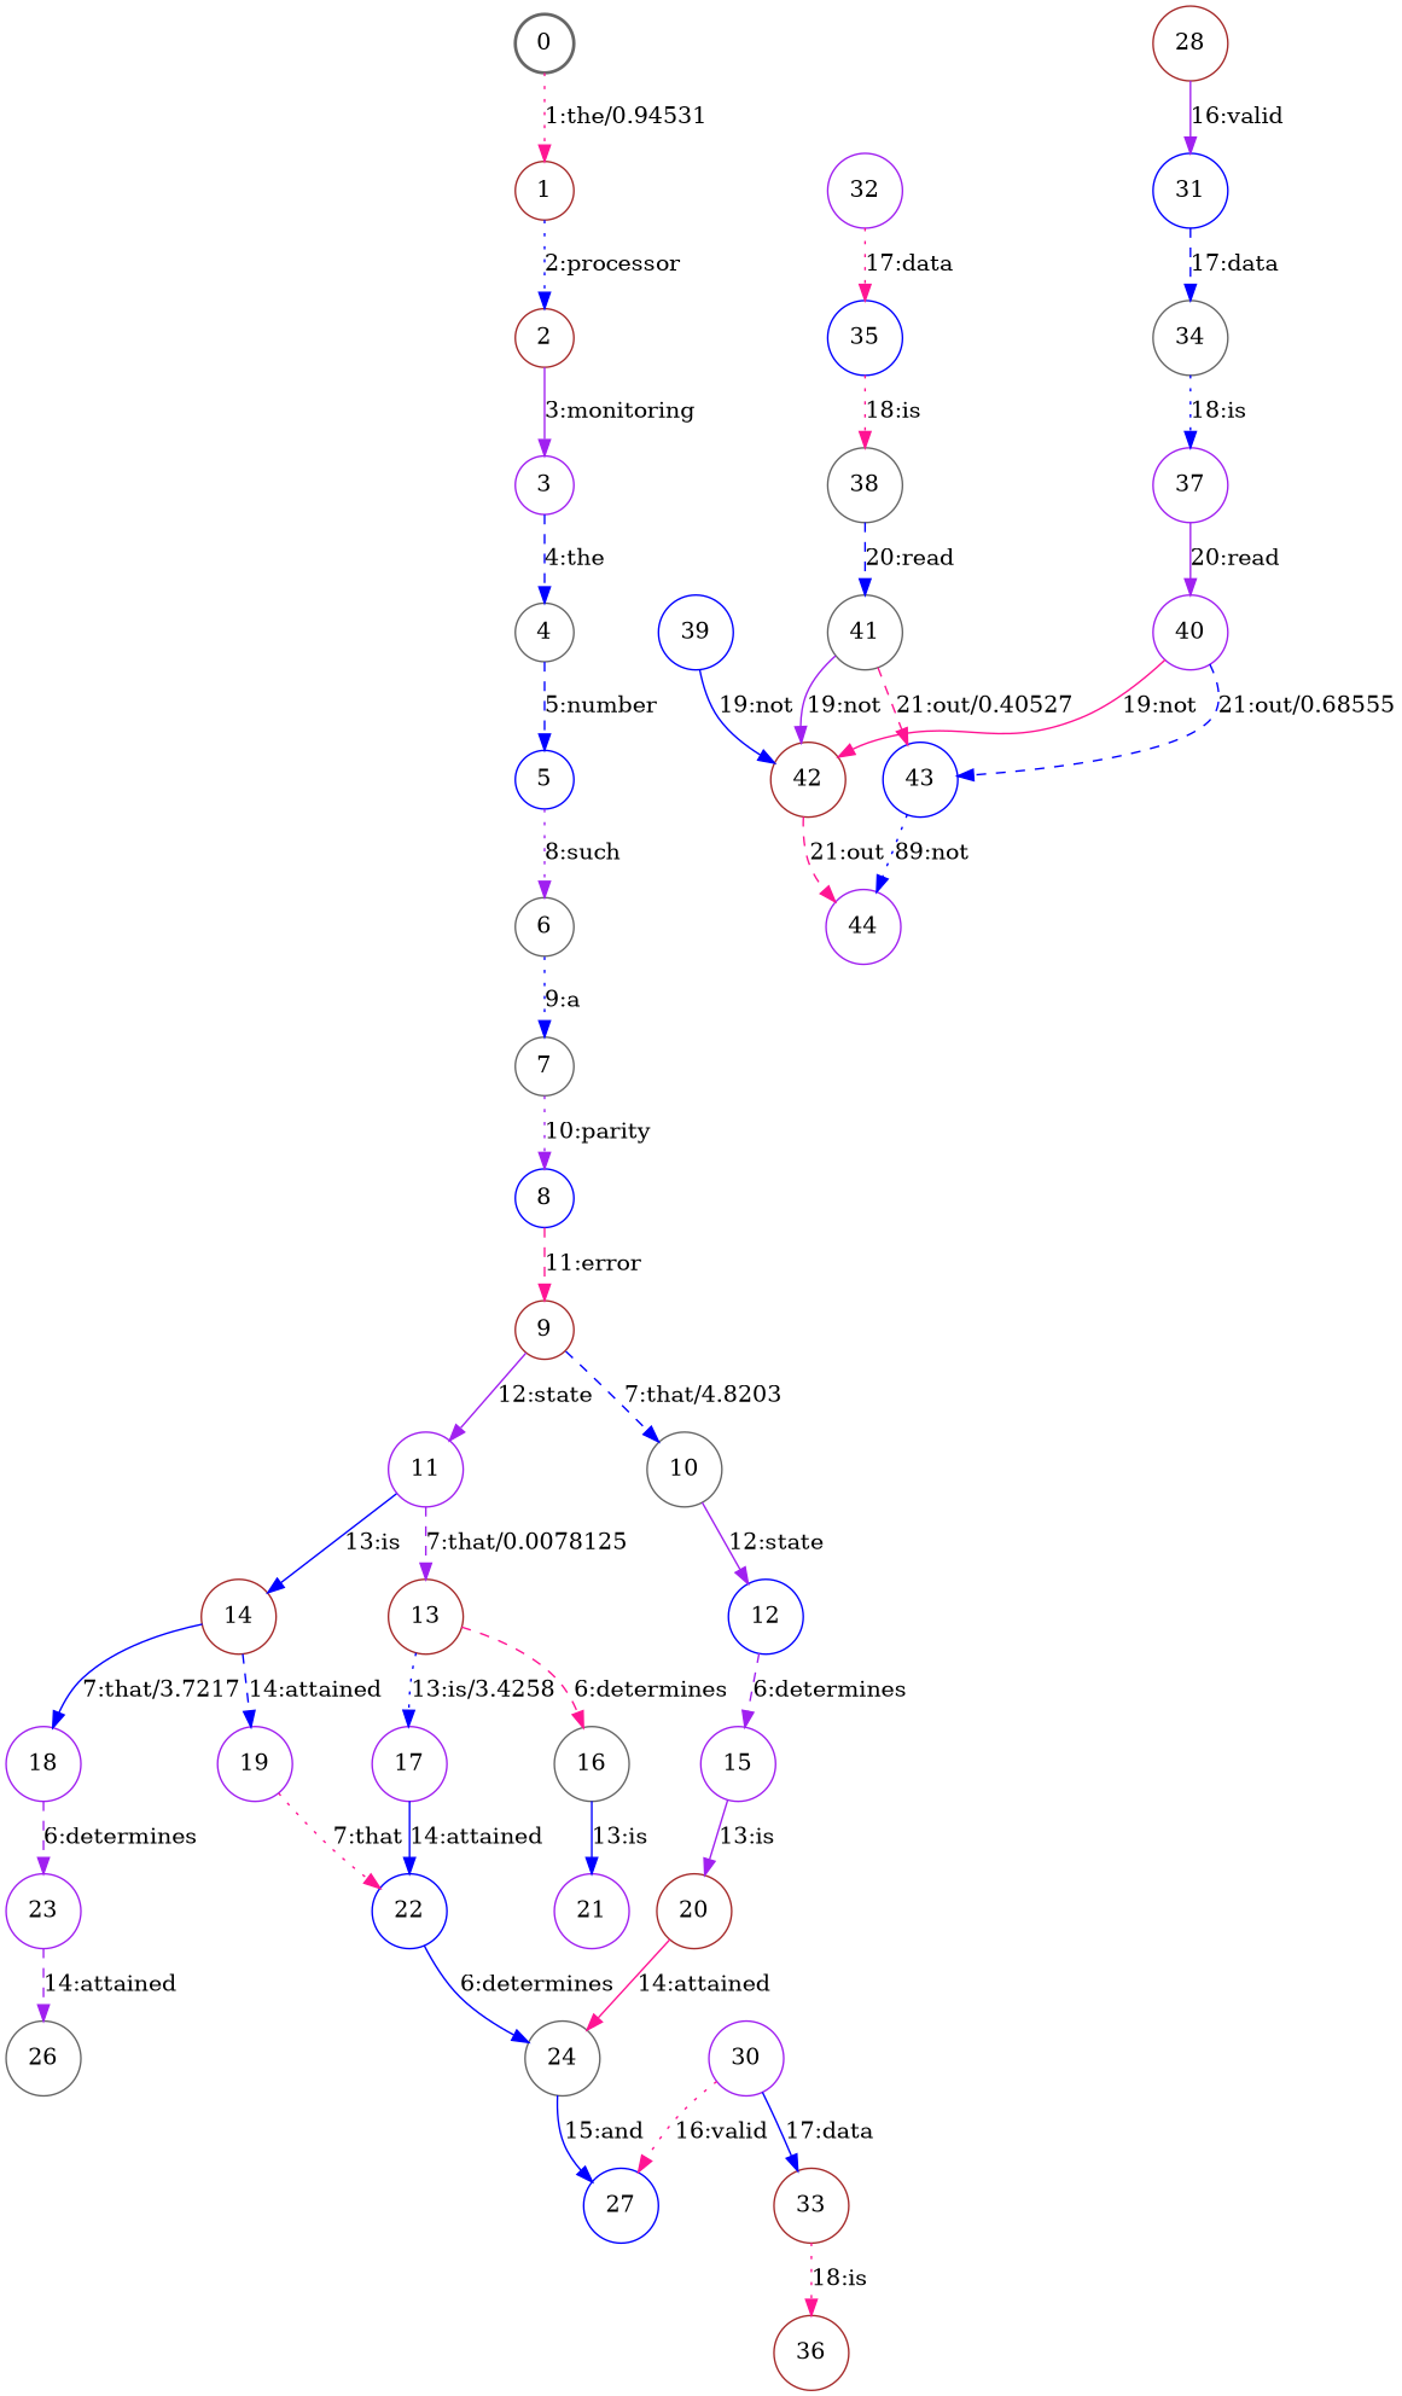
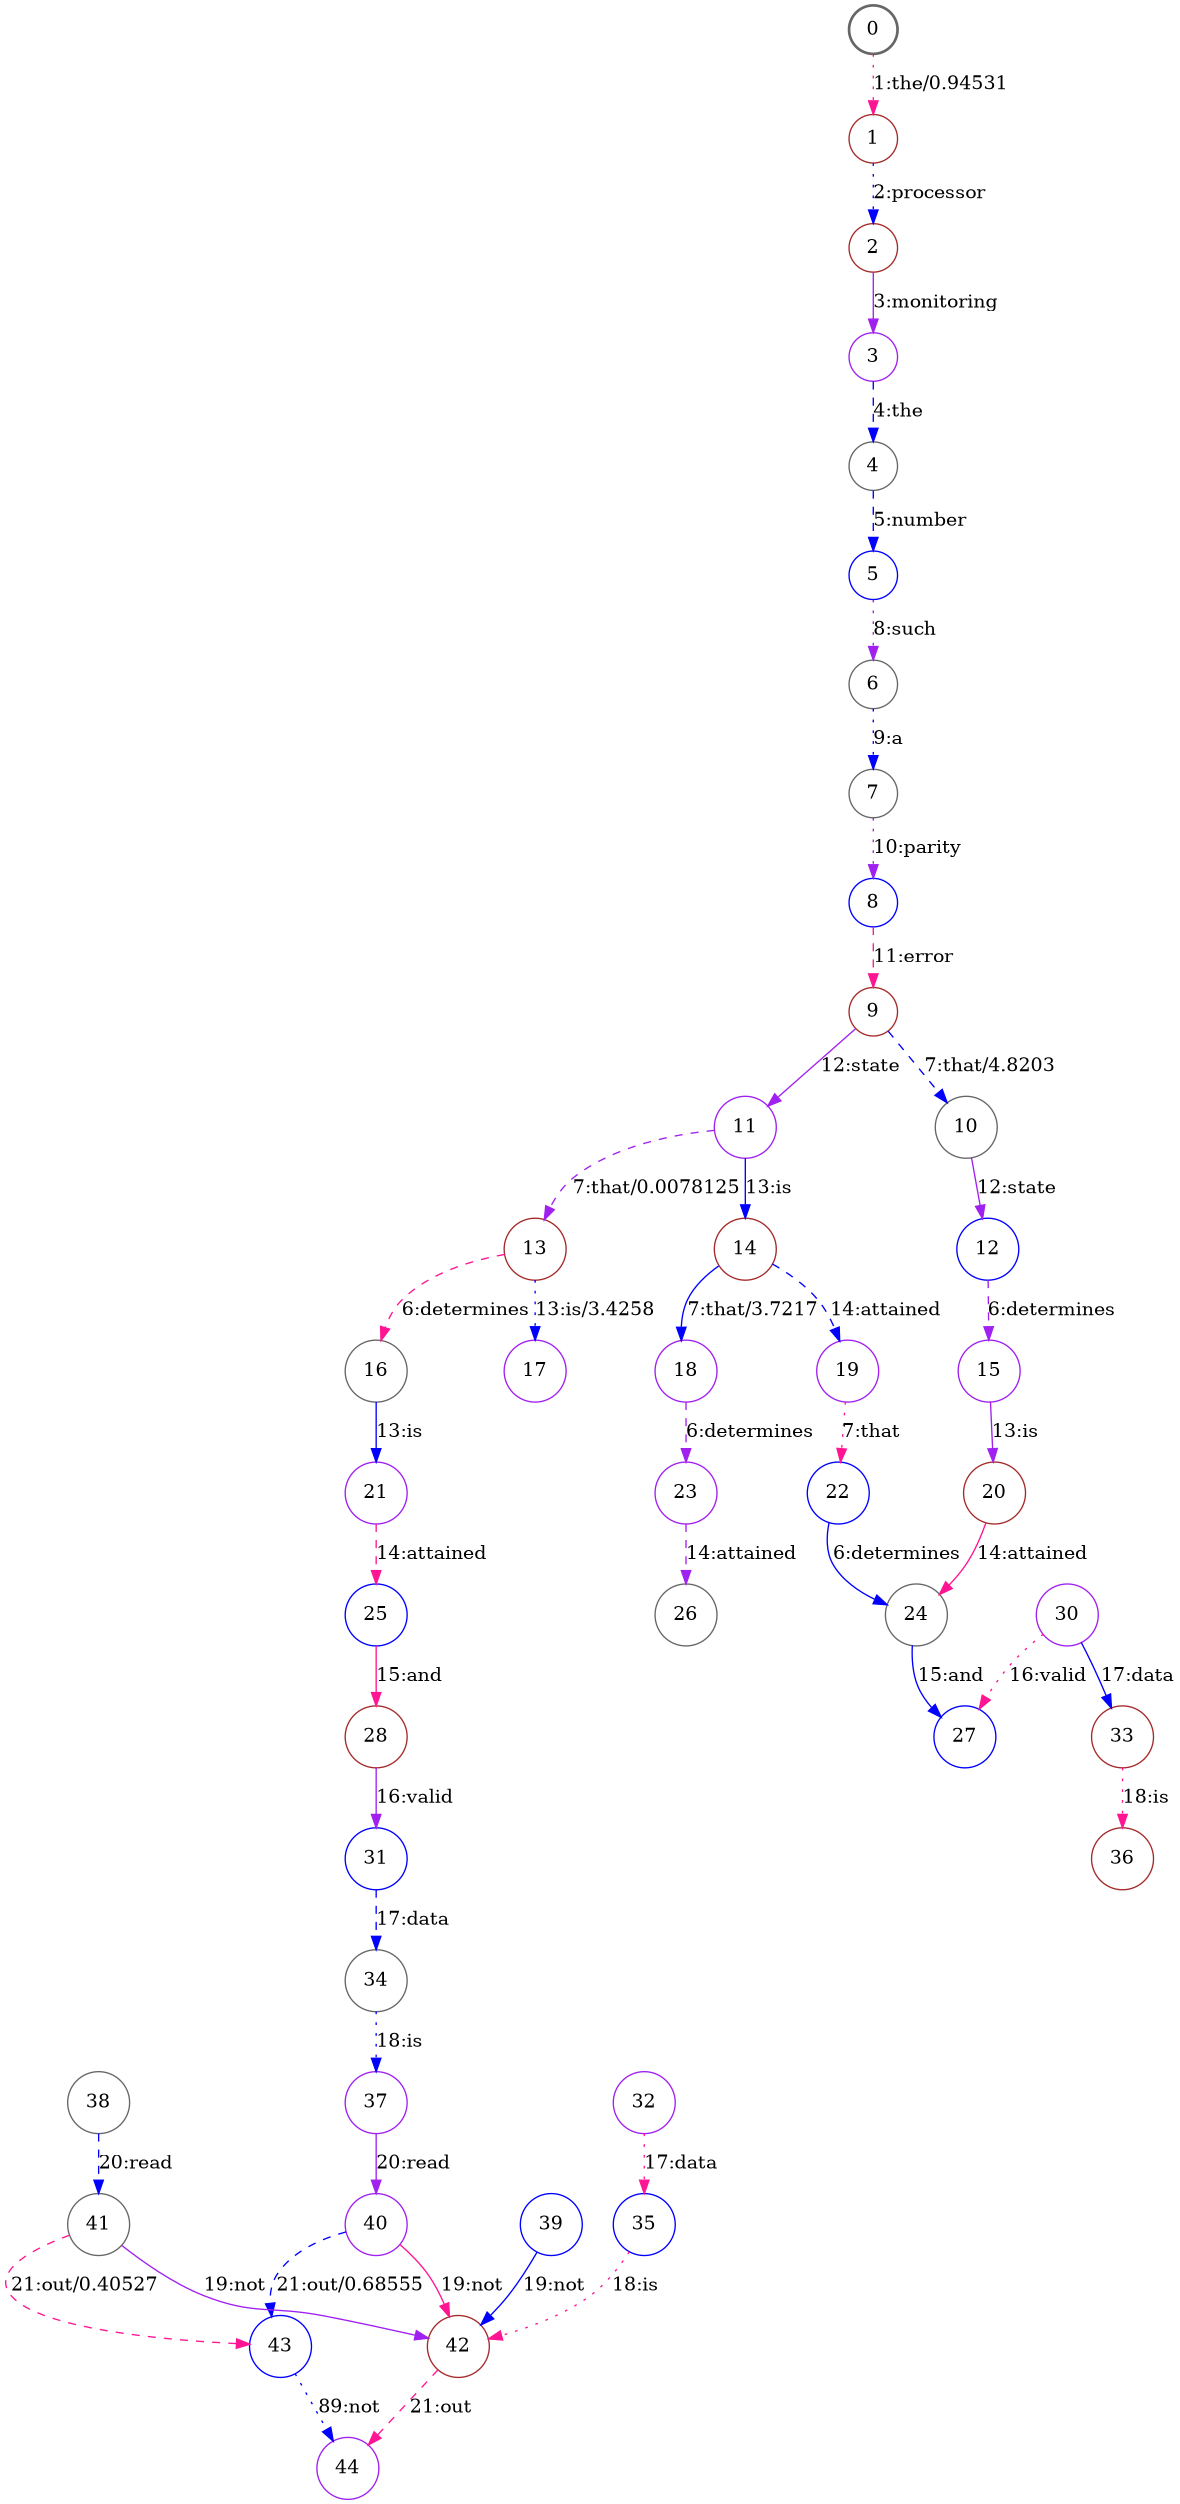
  digraph {
    nodesep=0.25
    rankdir=TB
    ranksep=0.4
    node [color=purple fontsize=14 shape=circle style=solid]
    edge [color=blue fontsize=14 style=solid]
    n1 [color=gray40 label=0 style=bold]
    n2 [color=brown label=1]
    n3 [color=brown label=2]
    n4 [label=3]
    n5 [color=gray40 label=4]
    n6 [color=blue label=5]
    n7 [color=gray40 label=6]
    n8 [color=gray40 label=7]
    n9 [color=blue label=8]
    n10 [color=brown label=9]
    n11 [color=gray40 label=10]
    n12 [label=11]
    n13 [color=blue label=12]
    n14 [color=brown label=13]
    n15 [color=brown label=14]
    n16 [label=15]
    n17 [color=gray40 label=16]
    n18 [label=17]
    n19 [label=18]
    n20 [label=19]
    n21 [color=brown label=20]
    n22 [label=21]
    n23 [color=blue label=22]
    n24 [label=23]
    n25 [color=gray40 label=24]
+   n26 [color=blue label=25]
    n27 [color=gray40 label=26]
    n28 [color=blue label=27]
    n29 [color=brown label=28]
    n30 [color=blue label=31]
    n31 [label=30]
    n32 [color=brown label=33]
    n33 [color=gray40 label=34]
    n34 [label=32]
    n35 [color=blue label=35]
    n36 [color=brown label=36]
    n37 [label=37]
    n38 [color=gray40 label=38]
    n39 [label=40]
    n40 [color=gray40 label=41]
    n41 [color=blue label=39]
    n42 [color=brown label=42]
    n43 [color=blue label=43]
    n44 [label=44]
    n1 -> n2 [color=deeppink label="1:the/0.94531" style=dotted]
    n2 -> n3 [label="2:processor" style=dotted]
    n3 -> n4 [color=purple label="3:monitoring"]
    n4 -> n5 [label="4:the" style=dashed]
    n5 -> n6 [label="5:number" style=dashed]
    n6 -> n7 [color=purple label="8:such" style=dotted]
    n7 -> n8 [label="9:a" style=dotted]
    n8 -> n9 [color=purple label="10:parity" style=dotted]
    n9 -> n10 [color=deeppink label="11:error" style=dashed]
    n10 -> n11 [label="7:that/4.8203" style=dashed]
    n10 -> n12 [color=purple label="12:state"]
    n11 -> n13 [color=purple label="12:state"]
    n12 -> n14 [color=purple label="7:that/0.0078125" style=dashed]
    n12 -> n15 [label="13:is"]
    n13 -> n16 [color=purple label="6:determines" style=dashed]
    n14 -> n17 [color=deeppink label="6:determines" style=dashed]
    n14 -> n18 [label="13:is/3.4258" style=dotted]
    n15 -> n19 [label="7:that/3.7217"]
    n15 -> n20 [label="14:attained" style=dashed]
    n16 -> n21 [color=purple label="13:is"]
    n17 -> n22 [label="13:is"]
-   n18 -> n23 [label="14:attained"]
    n19 -> n24 [color=purple label="6:determines" style=dashed]
    n20 -> n23 [color=deeppink label="7:that" style=dotted]
    n21 -> n25 [color=deeppink label="14:attained"]
+   n22 -> n26 [color=deeppink label="14:attained" style=dashed]
    n23 -> n25 [label="6:determines"]
    n24 -> n27 [color=purple label="14:attained" style=dashed]
    n25 -> n28 [label="15:and"]
+   n26 -> n29 [color=deeppink label="15:and"]
    n29 -> n30 [color=purple label="16:valid"]
    n30 -> n33 [label="17:data" style=dashed]
    n31 -> n28 [color=deeppink label="16:valid" style=dotted]
    n31 -> n32 [label="17:data"]
    n32 -> n36 [color=deeppink label="18:is" style=dotted]
    n33 -> n37 [label="18:is" style=dotted]
    n34 -> n35 [color=deeppink label="17:data" style=dotted]
-   n35 -> n38 [color=deeppink label="18:is" style=dotted]
+   n35 -> n42 [color=deeppink label="18:is" style=dotted]
    n37 -> n39 [color=purple label="20:read"]
    n38 -> n40 [label="20:read" style=dashed]
    n39 -> n42 [color=deeppink label="19:not"]
    n39 -> n43 [label="21:out/0.68555" style=dashed]
    n40 -> n42 [color=purple label="19:not"]
    n40 -> n43 [color=deeppink label="21:out/0.40527" style=dashed]
    n41 -> n42 [label="19:not"]
    n42 -> n44 [color=deeppink label="21:out" style=dashed]
    n43 -> n44 [label="89:not" style=dotted]
  }
